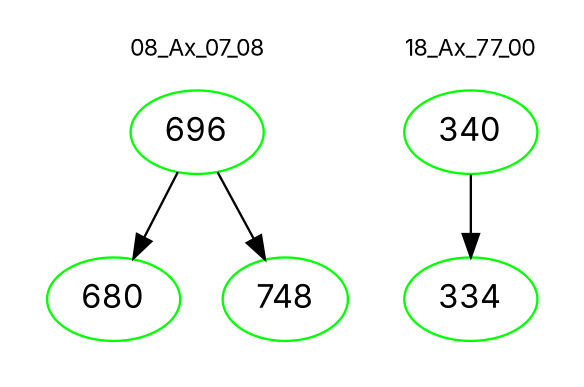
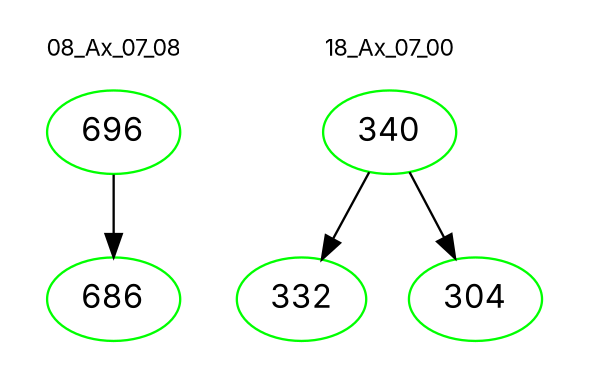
  digraph {
    fontname=Inter
    node [color=green fontname=Inter]
    edge [color=black fontname=Inter]
    n1 [label=696]
-   n2 [label=680]
-   n3 [label=748]
+   n2 [label=686]
    n4 [label=340]
-   n6 [label=334]
+   n5 [label=332]
+   n6 [label=304]
    subgraph cluster_1 {
      color=white
      fontsize=10
      label="08_Ax_07_08"
      n1
      n2
-     n3
    }
    subgraph cluster_2 {
      color=white
      fontsize=10
-     label="18_Ax_77_00"
+     label="18_Ax_07_00"
      n4
+     n5
      n6
    }
    n1 -> n2
-   n1 -> n3
+   n4 -> n5
    n4 -> n6
  }
